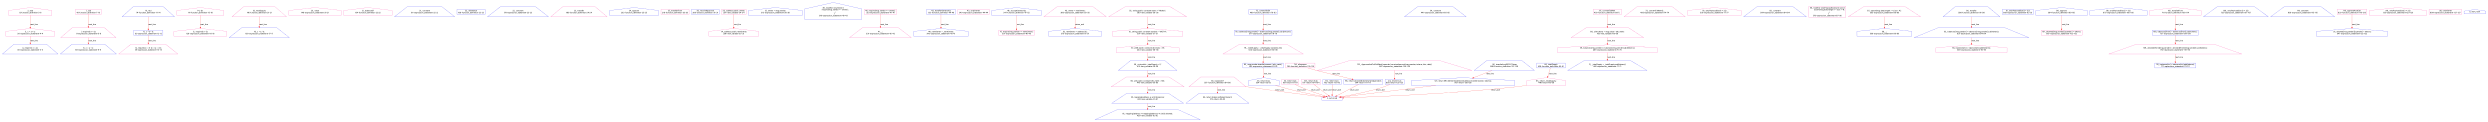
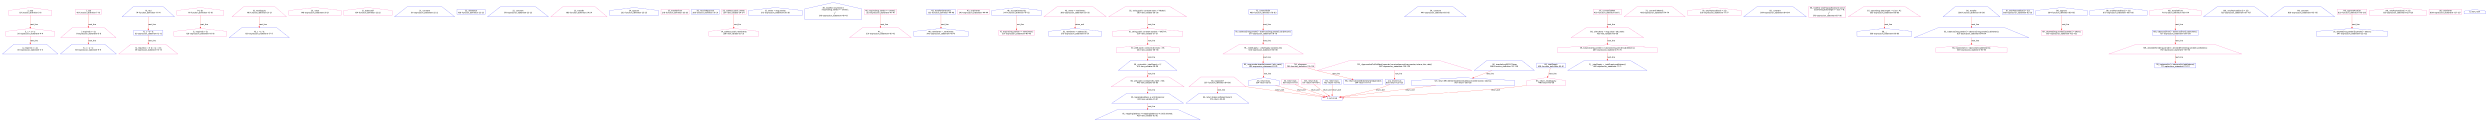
  digraph {
    fontname=Inter
    node [color=blue fontname=Inter shape=trapezium type_label=expression_statement]
    edge [color=red controlflow_type=next_line edge_type=CFG_edge fontname=Inter]
    n1 [color=deeppink label="2_ add\n12-function_definition-3-6" shape=house type_label=function_definition]
    n2 [color=deeppink label="3_ c = a + b;\n30-expression_statement-4-4" shape=house]
    n3 [label="4_ require(c >= a);\n36-expression_statement-5-5"]
    n4 [color=deeppink label="6_ sub\n43-function_definition-7-10" shape=box type_label=function_definition]
    n5 [color=deeppink label="7_ require(b <= a);\n61-expression_statement-8-8"]
    n6 [label="8_ c = a - b;\n68-expression_statement-9-9"]
    n7 [label="10_ mul\n74-function_definition-11-14" type_label=function_definition]
    n8 [label="11_ c = a * b;\n92-expression_statement-12-12" shape=box]
    n9 [color=deeppink label="12_ require(a == 0 || c / a == b);\n98-expression_statement-13-13"]
    n10 [color=deeppink label="14_ div\n111-function_definition-15-18" shape=house type_label=function_definition]
    n11 [color=deeppink label="15_ require(b > 0);\n129-expression_statement-16-16" shape=house]
    n12 [label="16_ c = a / b;\n136-expression_statement-17-17"]
    n13 [color=deeppink label="20_ totalSupply\n145-function_definition-21-21" type_label=function_definition]
    n14 [color=deeppink label="20_ value\n148-expression_statement-21-21" shape=house]
    n15 [color=deeppink label="21_ balanceOf\n154-function_definition-22-22" shape=house type_label=function_definition]
    n16 [label="21_ constant\n161-expression_statement-22-22"]
    n17 [label="22_ allowance\n168-function_definition-23-23" shape=box type_label=function_definition]
    n18 [label="22_ constant\n179-expression_statement-23-23"]
    n19 [color=deeppink label="23_ transfer\n186-function_definition-24-24" type_label=function_definition]
    n20 [label="24_ approve\n202-function_definition-25-25" shape=house type_label=function_definition]
    n21 [color=deeppink label="25_ transferFrom\n218-function_definition-26-26" shape=box type_label=function_definition]
    n22 [label="30_ receiveApproval\n269-function_definition-31-31" shape=box type_label=function_definition]
    n23 [color=deeppink label="33_ address public owner;\n291-new_variable-34-34" shape=box type_label=new_variable]
    n24 [color=deeppink label="34_ address public newOwner;\n296-new_variable-35-35" shape=house type_label=new_variable]
    n25 [label="37_ owner = msg.sender;\n313-expression_statement-38-38" shape=house]
    n26 [label="39_ modifier onlyOwner {\n        require(msg.sender == owner);\n        _;\n    }\n319-expression_statement-40-43" shape=house]
    n27 [color=deeppink label="40_ require(msg.sender == owner);\n322-expression_statement-41-41" shape=box]
    n28 [color=deeppink label="41_ _;\n331-expression_statement-42-42"]
    n29 [label="43_ transferOwnership\n333-function_definition-44-46" shape=box type_label=function_definition]
    n30 [label="44_ newOwner = _newOwner;\n343-expression_statement-45-45" shape=house]
    n31 [color=deeppink label="43_ onlyOwner\n340-expression_statement-44-44" shape=box]
    n32 [label="46_ acceptOwnership\n347-function_definition-47-52" shape=house type_label=function_definition]
    n33 [color=deeppink label="47_ require(msg.sender == newOwner);\n351-expression_statement-48-48" shape=box]
    n34 [color=deeppink label="49_ owner = newOwner;\n366-expression_statement-50-50"]
    n35 [label="50_ newOwner = address(0);\n370-expression_statement-51-51" shape=house]
    n36 [color=deeppink label="55_ string public constant name = \"Metha\";\n390-new_variable-56-56" type_label=new_variable]
    n37 [color=deeppink label="56_ string public constant symbol = \"METH\";\n397-new_variable-57-57" shape=house type_label=new_variable]
    n38 [color=deeppink label="57_ uint8 public constant decimals = 18;\n404-new_variable-58-58" shape=house type_label=new_variable]
    n39 [label="58_ uint public _totalSupply = 0;\n410-new_variable-59-59" type_label=new_variable]
    n40 [color=deeppink label="59_ uint public constant eth_meth = 100;\n416-new_variable-60-60" type_label=new_variable]
    n41 [label="60_ mapping(address => uint) balances;\n422-new_variable-61-61" type_label=new_variable]
    n42 [label="61_ mapping(address => mapping(address => uint)) allowed;\n428-new_variable-62-62" type_label=new_variable]
    n43 [label="64_ totalSupply\n438-function_definition-65-67" shape=box type_label=function_definition]
    n44 [color=deeppink label="65_ return _totalSupply;\n448-return-66-66" shape=house type_label=return]
    n45 [label="0_ exit_node" shape=house type_label=exit]
    n46 [label="64_ constant\n441-expression_statement-65-65"]
    n47 [color=deeppink label="67_ convertToMeth\n450-function_definition-68-72" shape=box type_label=function_definition]
    n48 [color=deeppink label="68_ uint tokens = msg.value * eth_meth;\n455-new_variable-69-69" type_label=new_variable]
    n49 [color=deeppink label="69_ balances[msg.sender] = balances[msg.sender].add(tokens);\n465-expression_statement-70-70" shape=house]
    n50 [label="70_ _totalSupply = _totalSupply.add(tokens);\n482-expression_statement-71-71"]
    n51 [color=deeppink label="73_ convertToMeth();\n495-expression_statement-74-74"]
    n52 [label="75_ convertToEth\n498-function_definition-76-83" shape=box type_label=function_definition]
    n53 [label="78_ balances[msg.sender] = balances[msg.sender].sub(amount);\n517-expression_statement-79-79" shape=box]
    n54 [color=deeppink label="79_ _totalSupply = _totalSupply.sub(amount);\n534-expression_statement-80-80"]
    n55 [color=deeppink label="76_ onlyPayloadSize(1 * 32)\n505-expression_statement-77-77" shape=house]
    n56 [label="80_ msg.sender.transfer(amount / eth_meth);\n543-expression_statement-81-81" shape=box]
    n57 [label="81_ return true;\n554-return-82-82" shape=house type_label=return]
    n58 [color=deeppink label="83_ balanceOf\n557-function_definition-84-86" type_label=function_definition]
    n59 [label="84_ return balances[tokenOwner];\n572-return-85-85" type_label=return]
    n60 [label="83_ constant\n564-expression_statement-84-84"]
    n61 [color=deeppink label="86_ modifier onlyPayloadSize(uint size) {\n         assert(msg.data.length >= size + 4);\n         _;\n     }\n576-expression_statement-87-90" shape=box]
    n62 [color=deeppink label="87_ assert(msg.data.length >= size + 4);\n583-expression_statement-88-88"]
    n63 [label="88_ _;\n596-expression_statement-89-89" shape=house]
    n64 [label="90_ transfer\n598-function_definition-91-98" type_label=function_definition]
    n65 [label="93_ balances[msg.sender] = balances[msg.sender].sub(tokens);\n621-expression_statement-94-94"]
    n66 [color=deeppink label="94_ balances[to] = balances[to].add(tokens);\n638-expression_statement-95-95" shape=house]
    n67 [label="91_ onlyPayloadSize(2 * 32)\n609-expression_statement-92-92" shape=box]
    n68 [color=deeppink label="96_ return true;\n661-return-97-97" shape=box type_label=return]
    n69 [label="98_ approve\n664-function_definition-99-105" shape=house type_label=function_definition]
    n70 [color=deeppink label="101_ allowed[msg.sender][spender] = tokens;\n687-expression_statement-102-102" shape=box]
    n71 [label="99_ onlyPayloadSize(2 * 32)\n675-expression_statement-100-100" shape=house]
    n72 [color=deeppink label="103_ return true;\n707-return-104-104" shape=box type_label=return]
    n73 [color=deeppink label="105_ transferFrom\n710-function_definition-106-114" shape=house type_label=function_definition]
    n74 [label="108_ balances[from] = balances[from].sub(tokens);\n737-expression_statement-109-109" shape=box]
    n75 [color=deeppink label="109_ allowed[from][msg.sender] = allowed[from][msg.sender].sub(tokens);\n750-expression_statement-110-110"]
    n76 [label="106_ onlyPayloadSize(3 * 32)\n725-expression_statement-107-107"]
    n77 [label="110_ balances[to] = balances[to].add(tokens);\n771-expression_statement-111-111" shape=box]
    n78 [label="112_ return true;\n792-return-113-113" shape=box type_label=return]
    n79 [color=deeppink label="114_ allowance\n795-function_definition-115-118" shape=box type_label=function_definition]
    n80 [label="116_ return allowed[tokenOwner][spender];\n814-return-117-117" shape=box type_label=return]
    n81 [label="114_ constant\n806-expression_statement-115-115"]
    n82 [color=deeppink label="118_ approveAndCall\n820-function_definition-119-126" shape=box type_label=function_definition]
    n83 [label="121_ allowed[msg.sender][spender] = tokens;\n847-expression_statement-122-122" shape=house]
    n84 [color=deeppink label="119_ onlyPayloadSize(3 * 32)\n835-expression_statement-120-120" shape=house]
    n85 [color=deeppink label="123_ ApproveAndCallFallBack(spender).receiveApproval(msg.sender, tokens, this, data);\n867-expression_statement-124-124"]
    n86 [label="124_ return true;\n885-return-125-125" shape=box type_label=return]
    n87 [label="126_ transferAnyERC20Token\n888-function_definition-127-129" type_label=function_definition]
    n88 [label="127_ return ERC20Interface(tokenAddress).transfer(owner, tokens);\n907-return-128-128" shape=house type_label=return]
    n89 [color=deeppink label="126_ onlyOwner\n899-expression_statement-127-127" shape=box]
    n90 [label="0_ start_node" shape=house type_label=start]
    n1 -> n2 [label=next_line]
    n2 -> n3 [label=next_line]
    n4 -> n5 [label=next_line]
    n5 -> n6 [label=next_line]
    n7 -> n8 [label=next_line]
    n8 -> n9 [label=next_line]
    n10 -> n11 [label=next_line]
    n13 -> n12 [label=next_line]
    n23 -> n24 [label=next_line]
    n27 -> n28 [label=next_line]
    n29 -> n30 [label=next_line]
    n32 -> n33 [label=next_line]
    n34 -> n35 [label=return_exit]
    n36 -> n37 [label=next_line]
    n37 -> n38 [label=next_line]
    n38 -> n39 [label=next_line]
    n39 -> n40 [label=next_line]
    n40 -> n41 [label=next_line]
    n41 -> n42 [label=next_line]
    n43 -> n44 [label=next_line]
    n44 -> n45 [controlflow_type=return_exit label=return_exit]
    n47 -> n48 [label=next_line]
    n48 -> n49 [label=next_line]
    n49 -> n50 [label=next_line]
    n52 -> n53 [label=next_line]
    n53 -> n54 [label=next_line]
    n54 -> n56 [label=next_line]
    n56 -> n57 [label=next_line]
    n57 -> n45 [controlflow_type=return_exit label=return_exit]
    n58 -> n45 [controlflow_type=return_exit label=return_exit]
    n58 -> n59 [label=next_line]
    n62 -> n63 [label=next_line]
    n64 -> n65 [label=next_line]
    n65 -> n66 [label=next_line]
    n68 -> n45 [controlflow_type=return_exit label=return_exit]
    n69 -> n70 [label=next_line]
    n72 -> n45 [controlflow_type=return_exit label=return_exit]
    n73 -> n74 [label=next_line]
    n74 -> n75 [label=next_line]
    n75 -> n77 [label=next_line]
    n78 -> n45 [controlflow_type=return_exit label=return_exit]
    n79 -> n80 [label=next_line]
-   n80 -> n45 [controlflow_type=return_exit label=return_exit]
    n82 -> n83 [label=next_line]
    n85 -> n86 [label=next_line]
    n86 -> n45 [controlflow_type=return_exit label=return_exit]
    n87 -> n88 [label=next_line]
    n88 -> n45 [controlflow_type=return_exit label=return_exit]
  }
